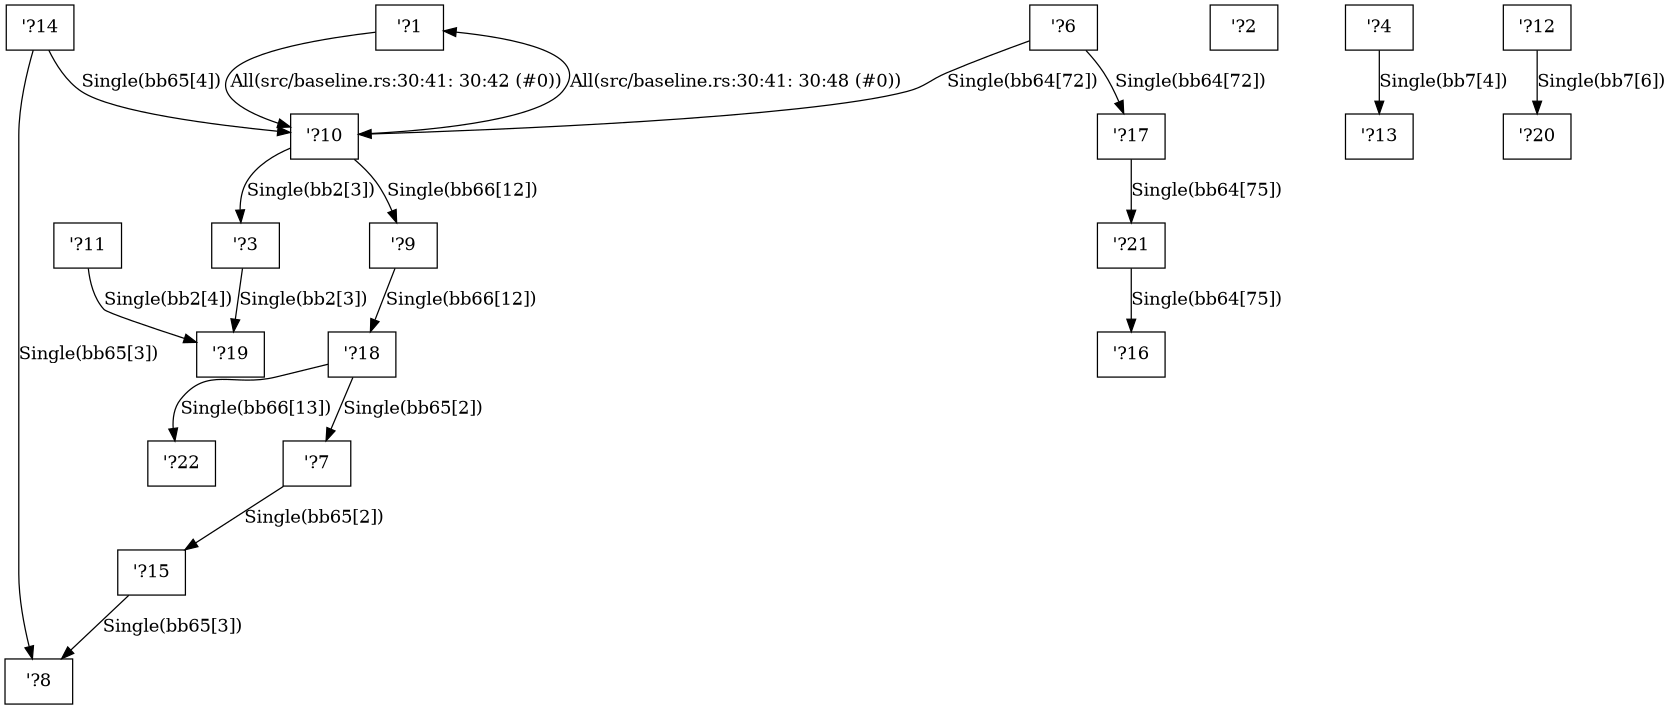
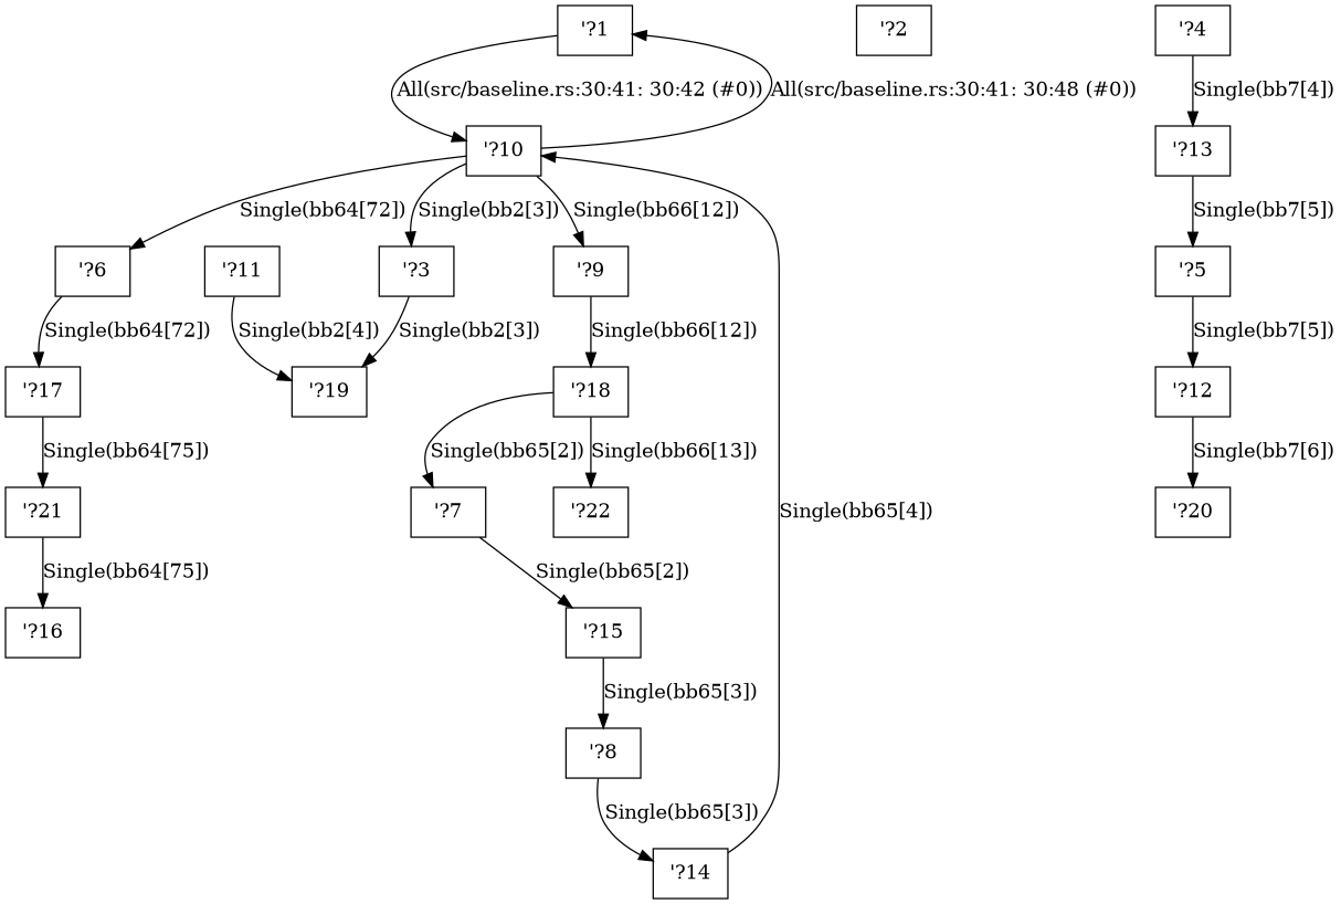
  digraph {
    node [shape=box]
    n1 [label="\'?1"]
    n2 [label="\'?10"]
    n3 [label="\'?3"]
    n4 [label="\'?6"]
    n5 [label="\'?9"]
    n6 [label="\'?2"]
    n7 [label="\'?19"]
    n8 [label="\'?11"]
    n9 [label="\'?4"]
    n10 [label="\'?13"]
+   n11 [label="\'?5"]
    n12 [label="\'?12"]
    n13 [label="\'?20"]
    n14 [label="\'?17"]
    n15 [label="\'?21"]
    n16 [label="\'?7"]
    n17 [label="\'?15"]
    n18 [label="\'?8"]
    n19 [label="\'?14"]
    n20 [label="\'?18"]
    n21 [label="\'?22"]
    n22 [label="\'?16"]
    n1 -> n2 [label="All(src/baseline.rs:30:41: 30:42 (#0))"]
    n2 -> n1 [label="All(src/baseline.rs:30:41: 30:48 (#0))"]
    n2 -> n3 [label="Single(bb2[3])"]
-   n4 -> n2 [label="Single(bb64[72])"]
+   n2 -> n4 [label="Single(bb64[72])"]
    n2 -> n5 [label="Single(bb66[12])"]
    n3 -> n7 [label="Single(bb2[3])"]
    n4 -> n14 [label="Single(bb64[72])"]
    n5 -> n20 [label="Single(bb66[12])"]
    n8 -> n7 [label="Single(bb2[4])"]
    n9 -> n10 [label="Single(bb7[4])"]
+   n10 -> n11 [label="Single(bb7[5])"]
+   n11 -> n12 [label="Single(bb7[5])"]
    n12 -> n13 [label="Single(bb7[6])"]
    n14 -> n15 [label="Single(bb64[75])"]
    n15 -> n22 [label="Single(bb64[75])"]
    n16 -> n17 [label="Single(bb65[2])"]
    n17 -> n18 [label="Single(bb65[3])"]
-   n19 -> n18 [label="Single(bb65[3])"]
+   n18 -> n19 [label="Single(bb65[3])"]
    n19 -> n2 [label="Single(bb65[4])"]
    n20 -> n16 [label="Single(bb65[2])"]
    n20 -> n21 [label="Single(bb66[13])"]
  }
